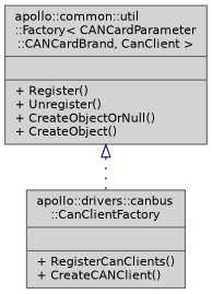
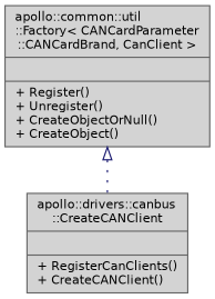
  digraph {
    node [color=gray40 fillcolor=lightgrey fontname=Helvetica fontsize=10 shape=record style=filled]
-   n1 [fontcolor=black height=0.2 label="{apollo::drivers::canbus\l::CanClientFactory\n||+ RegisterCanClients()\l+ CreateCANClient()\l}" width=0.4]
+   n1 [fontcolor=black height=0.2 label="{apollo::drivers::canbus\l::CreateCANClient\n||+ RegisterCanClients()\l+ CreateCANClient()\l}" width=0.4]
    n2 [height=0.2 label="{apollo::common::util\l::Factory\< CANCardParameter\l::CANCardBrand, CanClient \>\n||+ Register()\l+ Unregister()\l+ CreateObjectOrNull()\l+ CreateObject()\l}" width=0.4]
    n2 -> n1 [arrowtail=onormal color=midnightblue dir=back fontname=Helvetica fontsize=10 labelfontname=Helvetica labelfontsize=10 style=dotted]
  }
